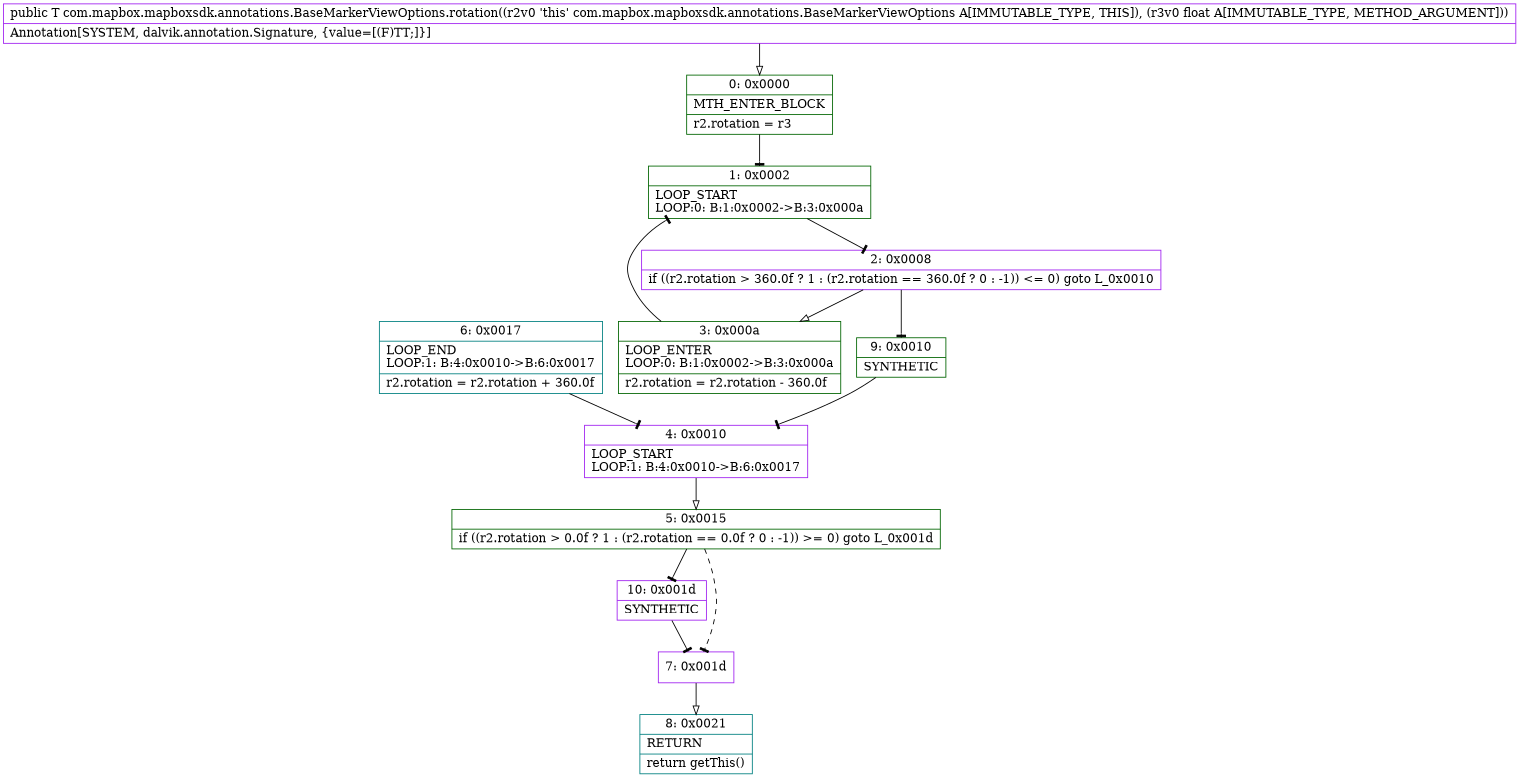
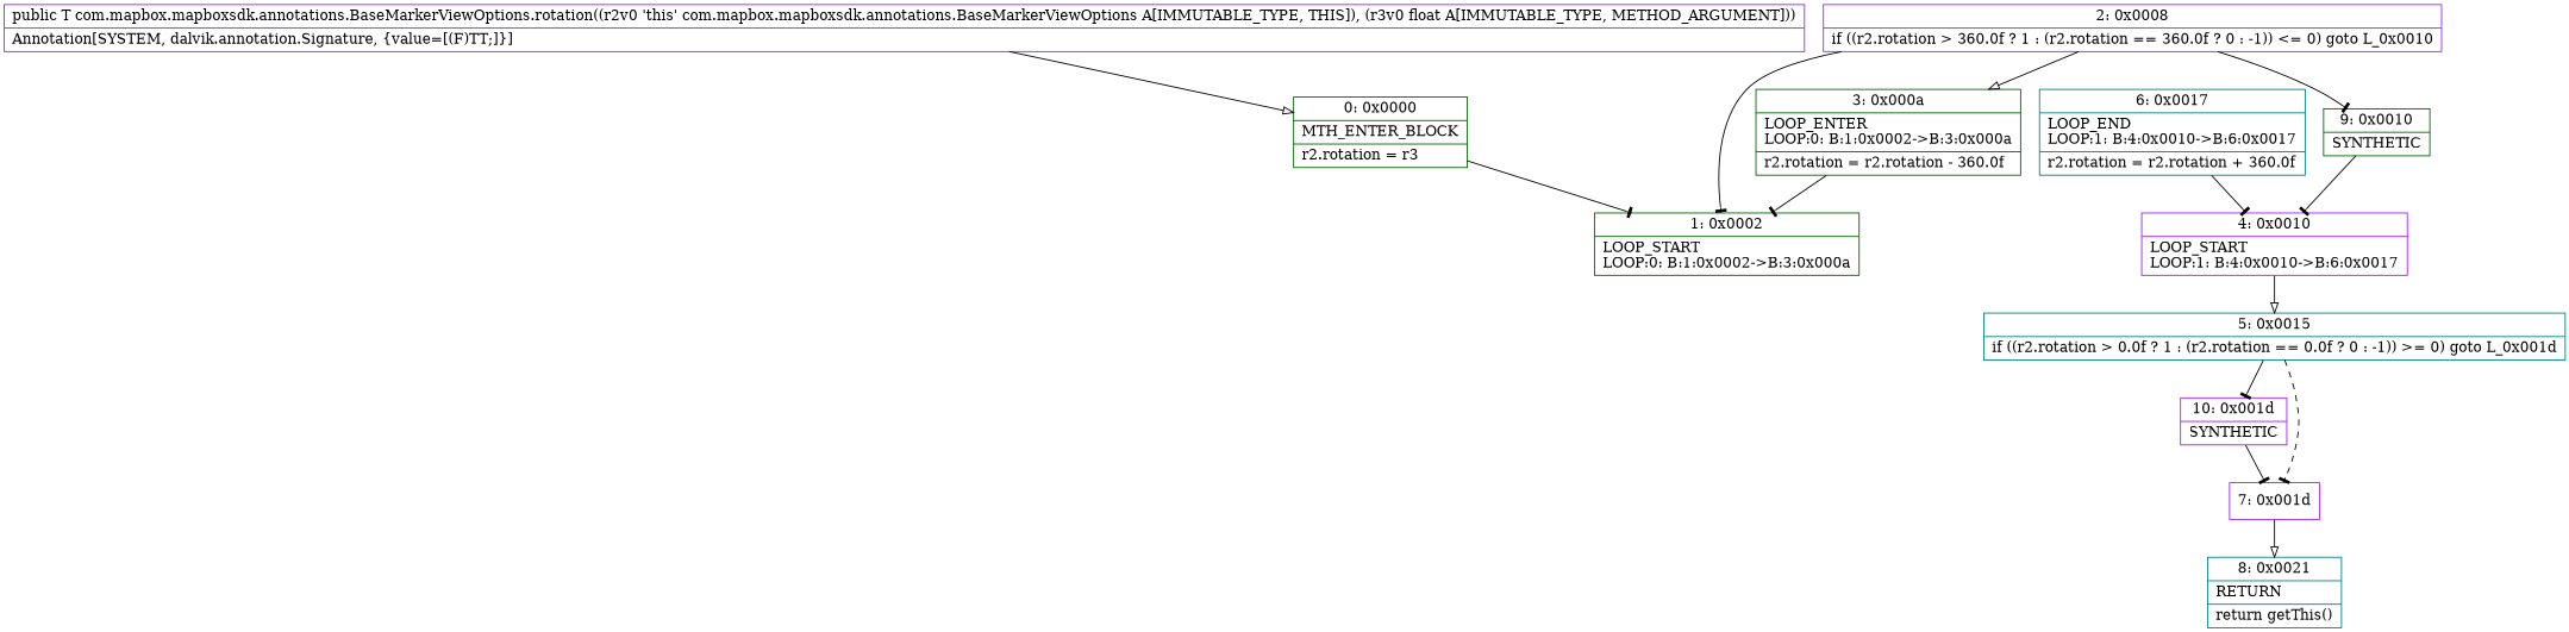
  digraph {
    node [color=purple shape=record]
    edge [arrowhead=tee]
    n1 [color=darkgreen label="{0\:\ 0x0000|MTH_ENTER_BLOCK\l|r2.rotation = r3\l}"]
    n2 [color=darkgreen label="{1\:\ 0x0002|LOOP_START\lLOOP:0: B:1:0x0002\-\>B:3:0x000a\l}"]
    n3 [label="{2\:\ 0x0008|if ((r2.rotation \> 360.0f ? 1 : (r2.rotation == 360.0f ? 0 : \-1)) \<= 0) goto L_0x0010\l}"]
    n4 [color=darkgreen label="{3\:\ 0x000a|LOOP_ENTER\lLOOP:0: B:1:0x0002\-\>B:3:0x000a\l|r2.rotation = r2.rotation \- 360.0f\l}"]
    n5 [color=darkgreen label="{9\:\ 0x0010|SYNTHETIC\l}"]
    n6 [label="{4\:\ 0x0010|LOOP_START\lLOOP:1: B:4:0x0010\-\>B:6:0x0017\l}"]
-   n7 [color=darkgreen label="{5\:\ 0x0015|if ((r2.rotation \> 0.0f ? 1 : (r2.rotation == 0.0f ? 0 : \-1)) \>= 0) goto L_0x001d\l}"]
+   n7 [color=teal label="{5\:\ 0x0015|if ((r2.rotation \> 0.0f ? 1 : (r2.rotation == 0.0f ? 0 : \-1)) \>= 0) goto L_0x001d\l}"]
    n8 [label="{10\:\ 0x001d|SYNTHETIC\l}"]
    n9 [label="{7\:\ 0x001d}"]
    n10 [color=teal label="{6\:\ 0x0017|LOOP_END\lLOOP:1: B:4:0x0010\-\>B:6:0x0017\l|r2.rotation = r2.rotation + 360.0f\l}"]
    n11 [color=teal label="{8\:\ 0x0021|RETURN\l|return getThis()\l}"]
    n12 [label="{public T com.mapbox.mapboxsdk.annotations.BaseMarkerViewOptions.rotation((r2v0 'this' com.mapbox.mapboxsdk.annotations.BaseMarkerViewOptions A[IMMUTABLE_TYPE, THIS]), (r3v0 float A[IMMUTABLE_TYPE, METHOD_ARGUMENT]))  | Annotation[SYSTEM, dalvik.annotation.Signature, \{value=[(F)TT;]\}]\l}"]
    n1 -> n2
-   n2 -> n3
+   n3 -> n2
    n3 -> n4 [arrowhead=onormal style=solid]
    n3 -> n5
    n4 -> n2
    n5 -> n6
    n6 -> n7 [arrowhead=onormal]
    n7 -> n8
    n7 -> n9 [style=dashed]
    n8 -> n9
    n9 -> n11 [arrowhead=onormal]
    n10 -> n6
    n12 -> n1 [arrowhead=onormal]
  }
